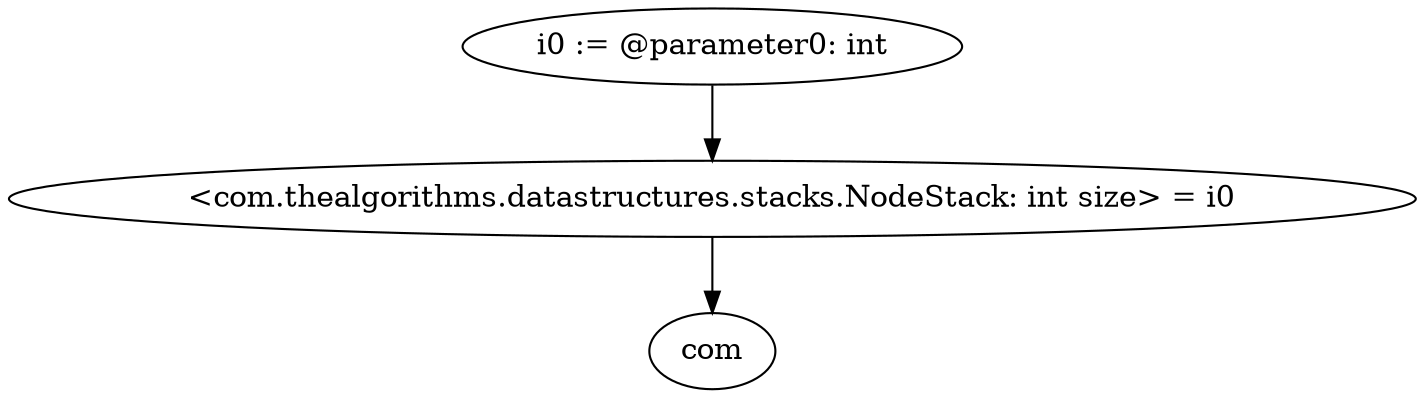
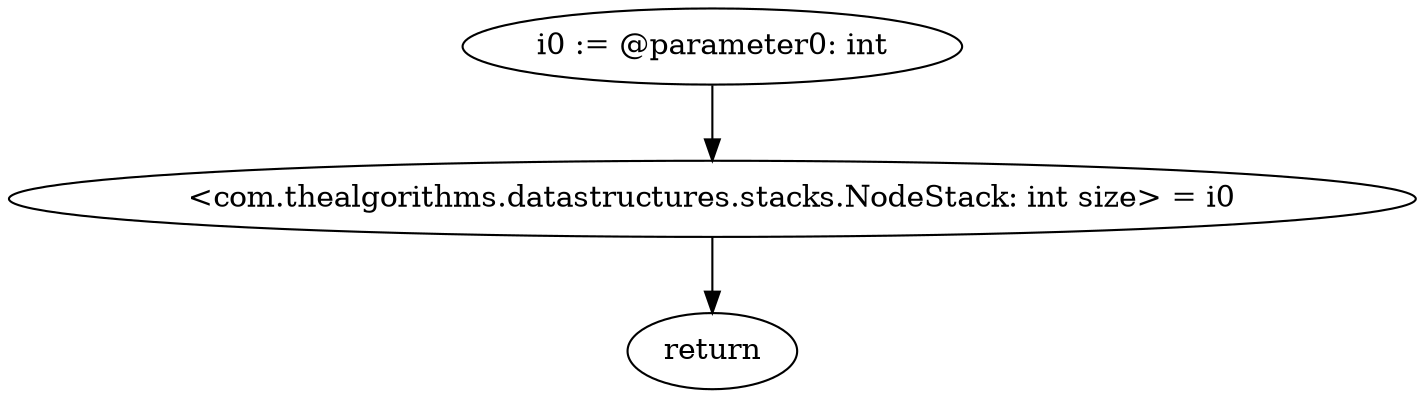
  digraph {
    "i0 := @parameter0: int"
    "<com.thealgorithms.datastructures.stacks.NodeStack: int size> = i0"
-   return [label=com]
+   return
    "i0 := @parameter0: int" -> "<com.thealgorithms.datastructures.stacks.NodeStack: int size> = i0"
    "<com.thealgorithms.datastructures.stacks.NodeStack: int size> = i0" -> return
  }
